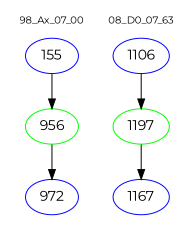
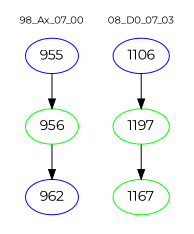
  digraph {
    fontname=Montserrat
    node [color=blue fontname=Montserrat]
    edge [color=black fontname=Montserrat]
-   n1 [label=155]
+   n1 [label=955]
    n2 [color=green label=956]
-   n3 [label=972]
+   n3 [label=962]
    n4 [label=1106]
    n5 [color=green label=1197]
-   n6 [label=1167]
+   n6 [color=green label=1167]
    subgraph cluster_1 {
      color=white
      fontsize=10
      label="98_Ax_07_00"
      n1
      n2
      n3
    }
    subgraph cluster_2 {
      color=white
      fontsize=10
-     label="08_D0_07_63"
+     label="08_D0_07_03"
      n4
      n5
      n6
    }
    n1 -> n2
    n2 -> n3
    n4 -> n5
    n5 -> n6
  }
